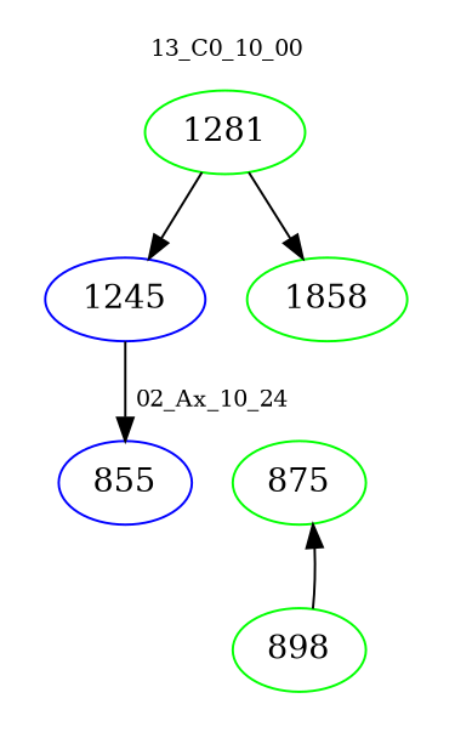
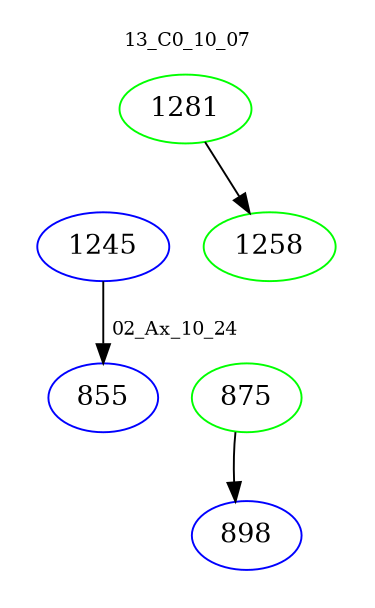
  digraph {
    node [color=green]
    edge [color=black]
    n1 [label=875]
    n2 [color=blue label=855]
-   n3 [label=898]
+   n3 [color=blue label=898]
    n4 [label=1281]
    n5 [color=blue label=1245]
-   n6 [label=1858]
+   n6 [label=1258]
    subgraph cluster_1 {
      color=white
      fontsize=10
      label="02_Ax_10_24"
      n1
      n2
      n3
    }
    subgraph cluster_2 {
      color=white
      fontsize=10
-     label="13_C0_10_00"
+     label="13_C0_10_07"
      n4
      n5
      n6
    }
-   n3 -> n1
-   n4 -> n5
+   n1 -> n3
    n4 -> n6
    n5 -> n2
  }
